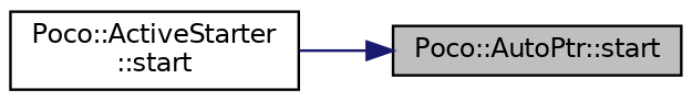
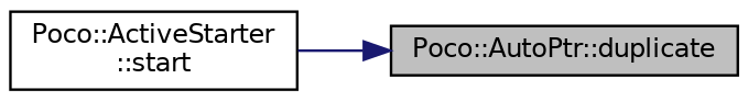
  digraph {
    rankdir=RL
    node [color=black fontname=Helvetica fontsize=10 shape=record style=filled]
-   n1 [fillcolor=grey75 fontcolor=black height=0.2 label="Poco::AutoPtr::start" width=0.4]
+   n1 [fillcolor=grey75 fontcolor=black height=0.2 label="Poco::AutoPtr::duplicate" width=0.4]
    n2 [fillcolor=white height=0.2 label="Poco::ActiveStarter\l::start" width=0.4]
    n1 -> n2 [color=midnightblue dir=back fontname=Helvetica fontsize=10 labelfontname=Helvetica labelfontsize=10 style=solid]
  }
